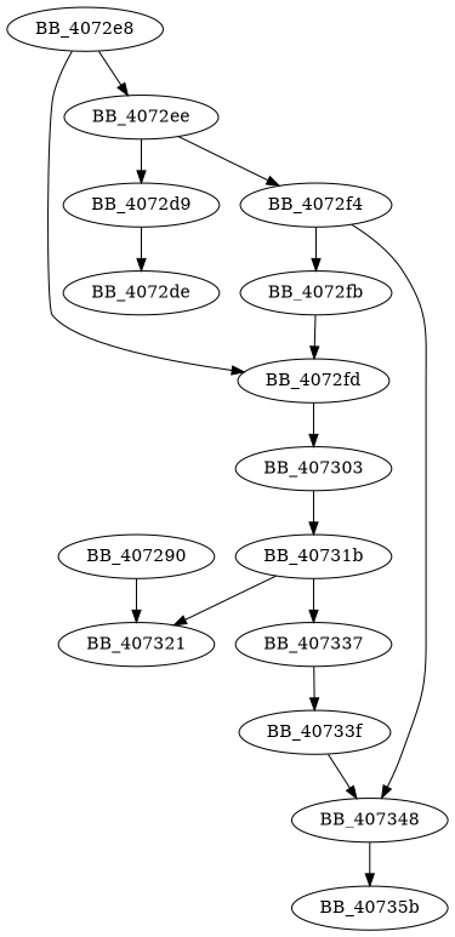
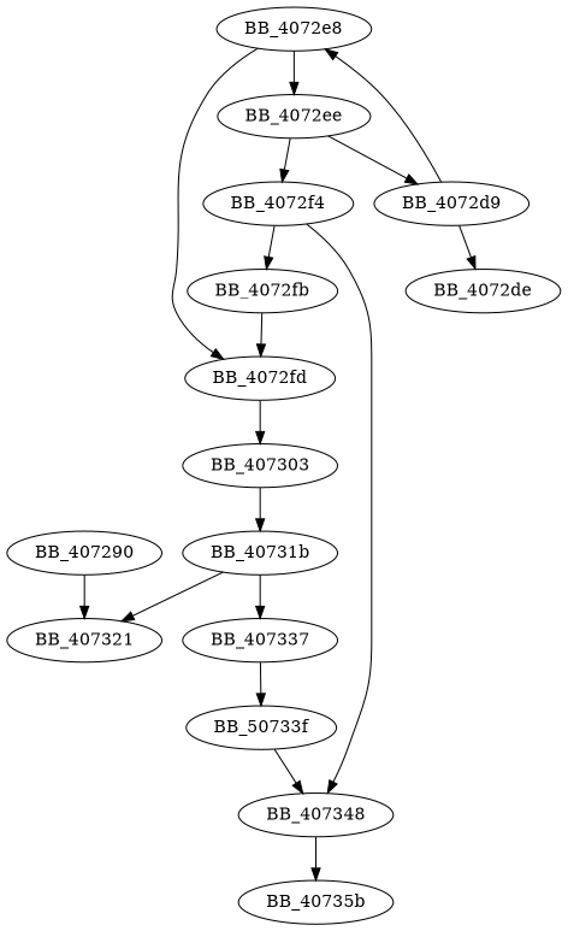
  digraph {
    BB_407290
    BB_407321
    BB_4072d9
    BB_4072de
    BB_4072e8
    BB_4072ee
    BB_4072fd
    BB_4072f4
    BB_407303
    BB_4072fb
    BB_407348
    BB_40731b
    BB_40735b
    BB_407337
-   BB_40733f
+   BB_40733f [label=BB_50733f]
    BB_407290 -> BB_407321
    BB_4072d9 -> BB_4072de
+   BB_4072d9 -> BB_4072e8
    BB_4072e8 -> BB_4072ee
    BB_4072e8 -> BB_4072fd
    BB_4072ee -> BB_4072d9
    BB_4072ee -> BB_4072f4
    BB_4072fd -> BB_407303
    BB_4072f4 -> BB_4072fb
    BB_4072f4 -> BB_407348
    BB_407303 -> BB_40731b
    BB_4072fb -> BB_4072fd
    BB_407348 -> BB_40735b
    BB_40731b -> BB_407321
    BB_40731b -> BB_407337
    BB_407337 -> BB_40733f
    BB_40733f -> BB_407348
  }
